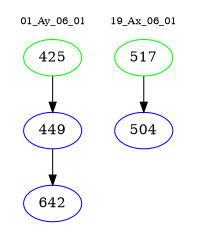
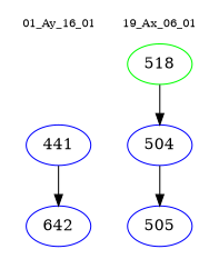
  digraph {
    node [color=blue]
    edge [color=black]
-   n1 [color=green label=425]
-   n2 [label=449]
+   n2 [label=441]
    n3 [label=642]
-   n4 [color=green label=517]
+   n4 [color=green label=518]
    n5 [label=504]
+   n6 [label=505]
    subgraph cluster_1 {
      color=white
      fontsize=10
-     label="01_Ay_06_01"
-     n1
+     label="01_Ay_16_01"
      n2
      n3
    }
    subgraph cluster_2 {
      color=white
      fontsize=10
      label="19_Ax_06_01"
      n4
      n5
+     n6
    }
-   n1 -> n2
    n2 -> n3
    n4 -> n5
+   n5 -> n6
  }
